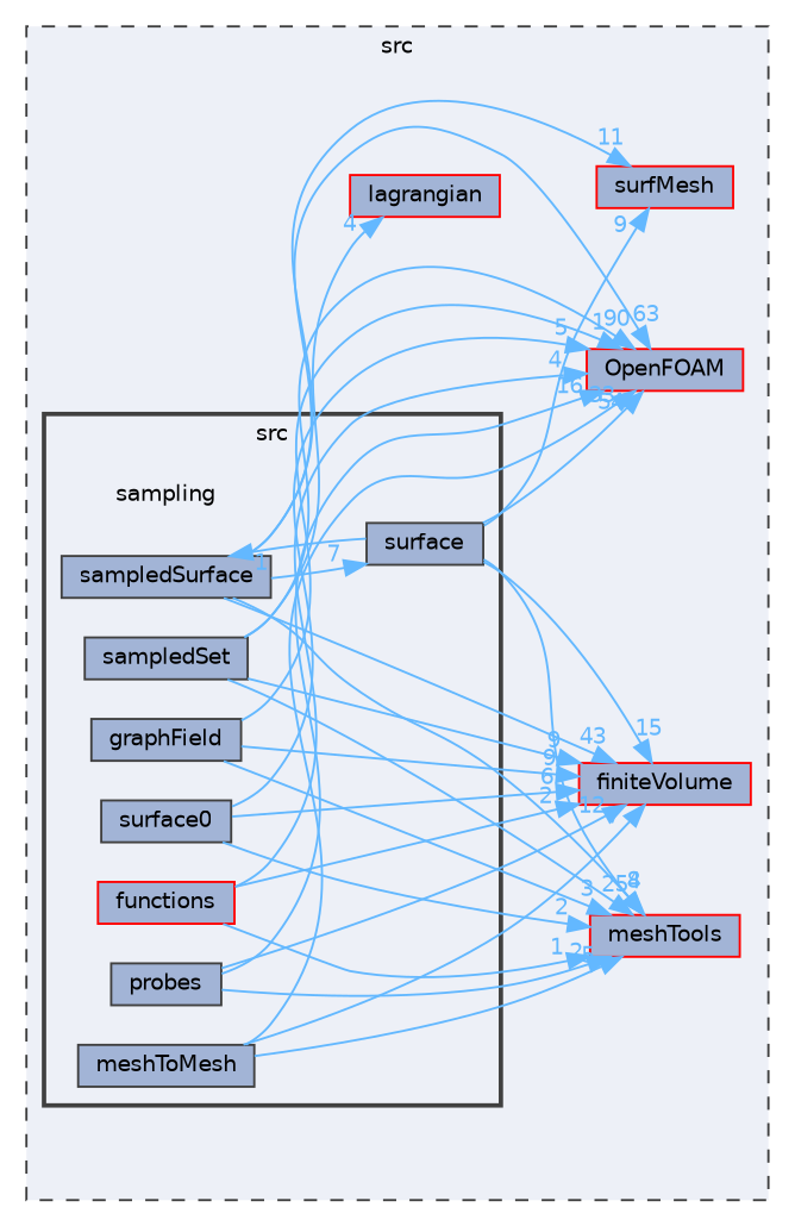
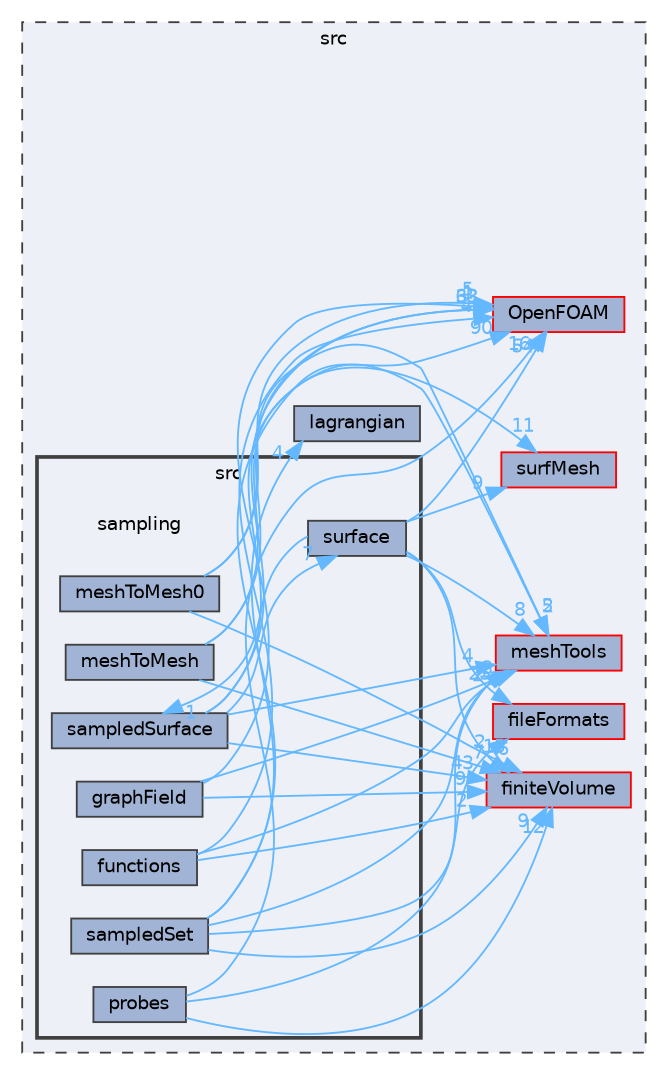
  digraph {
    compound=true
    rankdir=LR
    node [fontname=Helvetica fontsize=10 shape=box color=grey25 fillcolor="#a2b4d6" style=filled]
    edge [color=steelblue1 fontcolor=steelblue1 fontname=Helvetica fontsize=10 headlabel=2 labeldistance=1.5 labelfontname=Helvetica labelfontsize=10]
    n1 [height=0.2 label=sampling shape=plaintext width=0.4 color="" fillcolor="" style=""]
-   n2 [color=red height=0.2 label=functions width=0.4]
+   n2 [height=0.2 label=functions width=0.4]
    n3 [height=0.2 label=graphField width=0.4]
    n4 [height=0.2 label=meshToMesh width=0.4]
-   n5 [height=0.2 label=surface0 width=0.4]
+   n5 [height=0.2 label=meshToMesh0 width=0.4]
    n6 [height=0.2 label=probes width=0.4]
    n7 [height=0.2 label=sampledSet width=0.4]
    n8 [height=0.2 label=sampledSurface width=0.4]
    n9 [height=0.2 label=surface width=0.4]
    n10 [color=red height=0.2 label=surfMesh width=0.4]
    n11 [color=red height=0.2 label=finiteVolume width=0.4]
    n12 [color=red height=0.2 label=meshTools width=0.4]
+   n13 [color=red height=0.2 label=fileFormats width=0.4]
    n14 [color=red height=0.2 label=OpenFOAM width=0.4]
-   n15 [color=red height=0.2 label=lagrangian width=0.4]
+   n15 [height=0.2 label=lagrangian width=0.4]
    subgraph cluster_1 {
      bgcolor="#edf0f7"
      fontname=Helvetica
      fontsize=10
      label=src
      pencolor=grey25
      style="filled,dashed"
      n10
      n11
      n12
+     n13
      n14
      n15
      subgraph cluster_2 {
        bgcolor="#edf0f7"
        fontname=Helvetica
        fontsize=10
        pencolor=grey25
        style="filled,bold"
        n1
        n2
        n3
        n4
        n5
        n6
        n7
        n8
        n9
      }
    }
    n2 -> n11
    n2 -> n12 [headlabel=1]
    n2 -> n14 [headlabel=4]
    n3 -> n11 [headlabel=9]
    n3 -> n12 [headlabel=3]
    n3 -> n14 [headlabel=1]
    n4 -> n11 [headlabel=7]
    n4 -> n12 [headlabel=5]
    n4 -> n14 [headlabel=33]
    n5 -> n11 [headlabel=6]
    n5 -> n12
    n5 -> n14 [headlabel=5]
    n6 -> n11 [headlabel=12]
    n6 -> n12
    n6 -> n14 [headlabel=16]
    n7 -> n11 [headlabel=9]
    n7 -> n12 [headlabel=25]
+   n7 -> n13
    n7 -> n14 [headlabel=90]
    n7 -> n15 [headlabel=4]
    n8 -> n9 [headlabel=7]
    n8 -> n10 [headlabel=11]
    n8 -> n11 [headlabel=43]
    n8 -> n12 [headlabel=4]
    n8 -> n14 [headlabel=63]
    n9 -> n8 [headlabel=1]
    n9 -> n10 [headlabel=9]
    n9 -> n11 [headlabel=15]
    n9 -> n12 [headlabel=8]
+   n9 -> n13
    n9 -> n14 [headlabel=54]
  }
